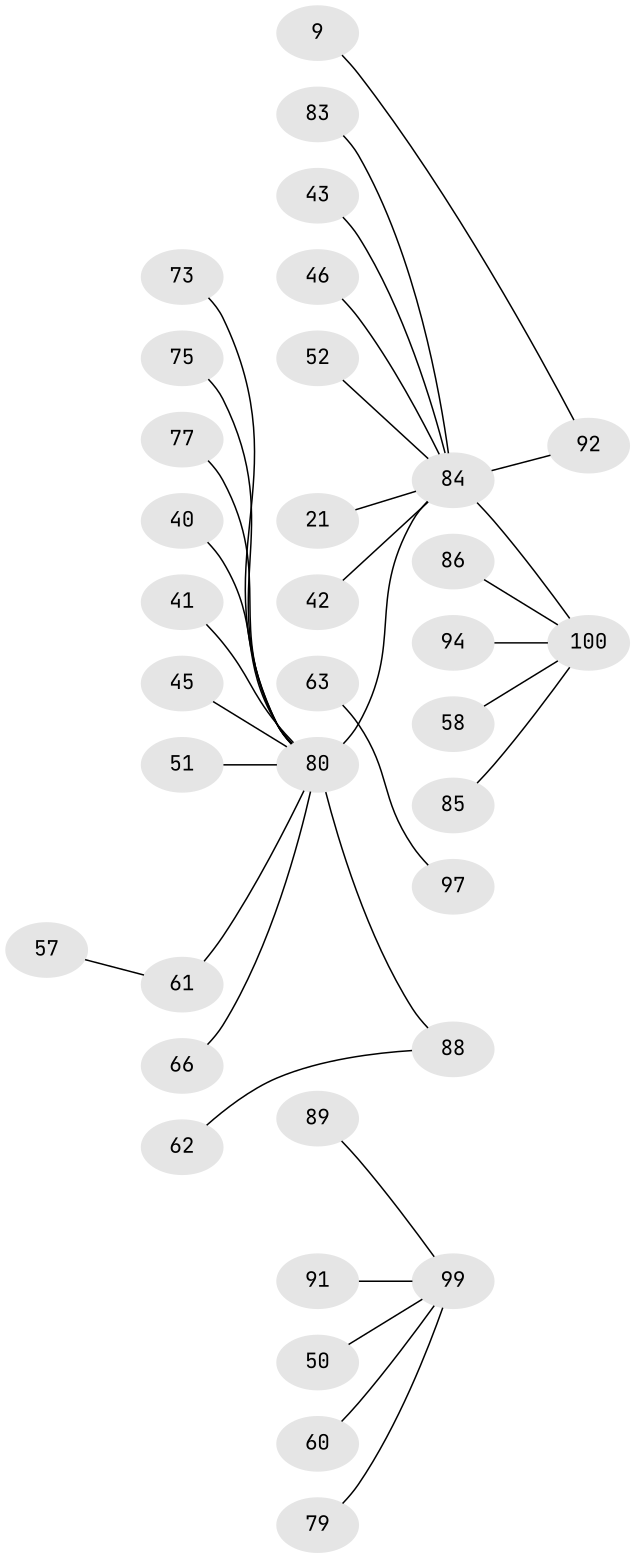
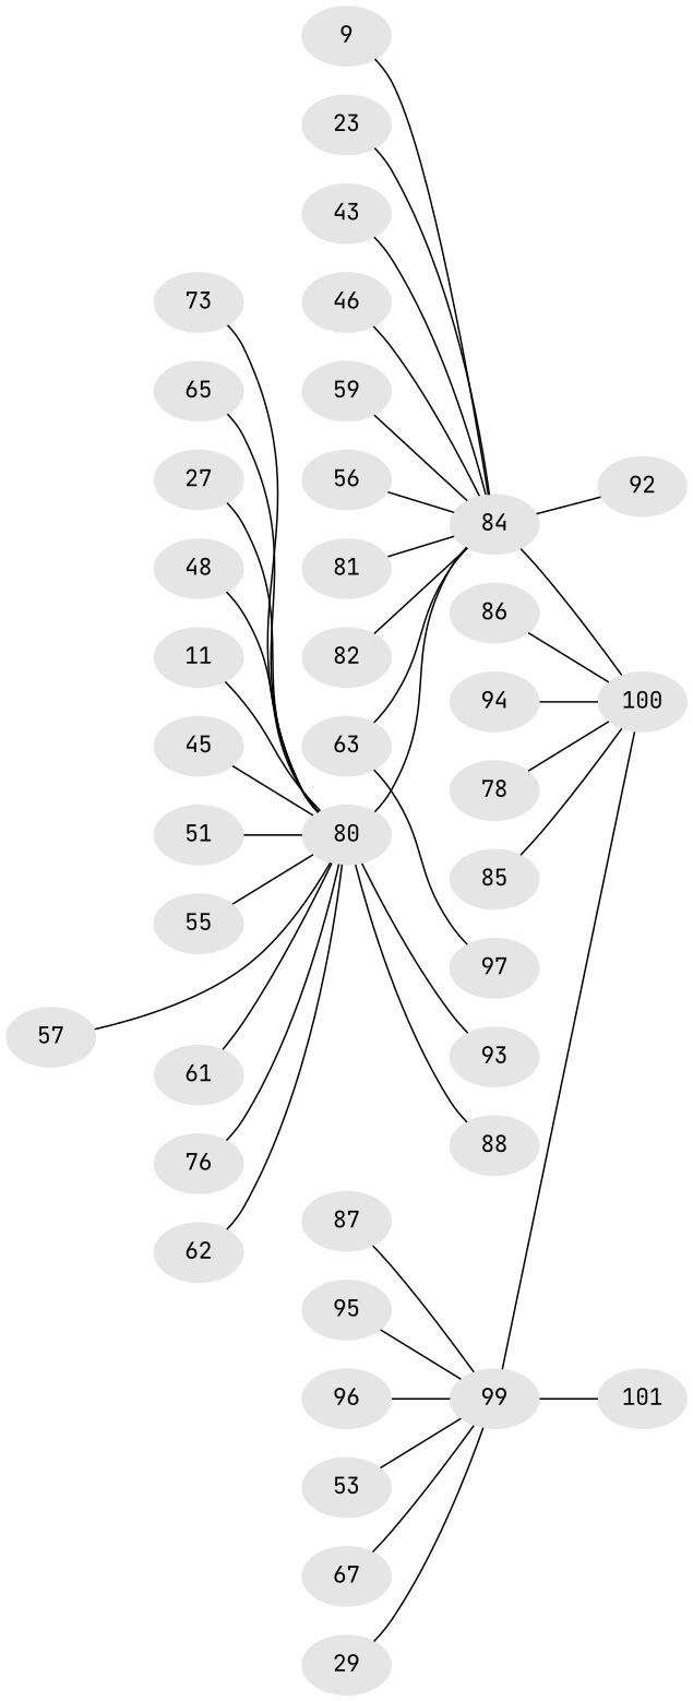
  graph {
    fontname="JetBrains Mono"
    rankdir=LR
    node [color=gray90 fontname="JetBrains Mono" style=filled]
    edge [fontname="JetBrains Mono"]
    84 [super="+72+35"]
    100 [super="+76"]
    92
    9
    80 [super="+18+60+36+39"]
    88
-   40
-   41 [super="+17"]
+   93
+   40 [label=48]
+   41 [super="+17" label=11]
    43
    45
    46
-   50 [super="+34"]
+   50 [super="+34" label=53]
    99 [super="+14+24+73+90+98+91"]
+   101
    51
-   52
+   52 [label=59]
+   55
+   56
    57
    61
    62
    63 [super="+33"]
    97
-   66
-   67 [label=60]
+   66 [label=76]
+   67
    n27 [label=73]
-   75
-   77
-   78 [super="+48" label=58]
-   79
-   81 [super="+49" label=21]
-   82 [label=42]
-   83
+   75 [label=65]
+   77 [label=27]
+   78 [super="+48"]
+   79 [label=29]
+   81 [super="+49"]
+   82
+   83 [label=23]
    85
    86
-   87 [label=89]
+   87
    94 [super="+58"]
-   96 [label=91]
+   95
+   96
    84 -- 100 [weight=2]
    84 -- 92
-   9 -- 92
+   9 -- 84
    80 -- 84 [weight=6]
    80 -- 88
+   80 -- 93
    40 -- 80
    41 -- 80
    43 -- 84
    45 -- 80
    46 -- 84
    50 -- 99
+   99 -- 100
+   99 -- 101
    51 -- 80
    52 -- 84
-   57 -- 61
+   55 -- 80
+   56 -- 84
+   57 -- 80
    61 -- 80
-   62 -- 88
+   62 -- 80
+   63 -- 84
    63 -- 97
    66 -- 80
    67 -- 99
    n27 -- 80
    75 -- 80
    77 -- 80
    78 -- 100
    79 -- 99
    81 -- 84
    82 -- 84
    83 -- 84
    85 -- 100
    86 -- 100
    87 -- 99
    94 -- 100 [weight=2]
+   95 -- 99
    96 -- 99
  }
